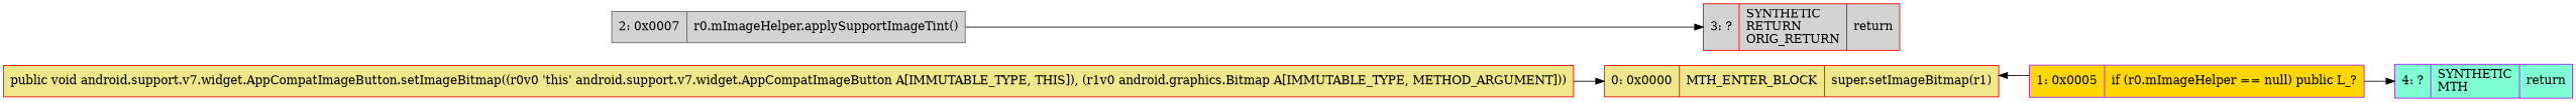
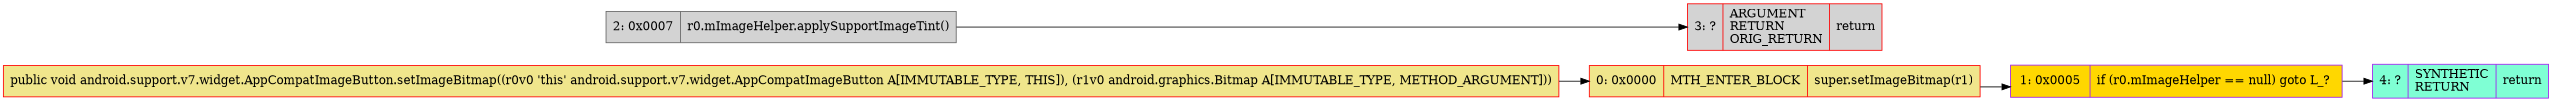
  digraph {
    rankdir=LR
    node [color=red fillcolor=khaki shape=record style=filled]
    n1 [label="{0\:\ 0x0000|MTH_ENTER_BLOCK\l|super.setImageBitmap(r1)\l}"]
-   n2 [color=purple fillcolor=gold label="{1\:\ 0x0005|if (r0.mImageHelper == null) public L_?\l}"]
-   n3 [color=purple fillcolor=aquamarine label="{4\:\ ?|SYNTHETIC\lMTH\l|return\l}"]
+   n2 [color=purple fillcolor=gold label="{1\:\ 0x0005|if (r0.mImageHelper == null) goto L_?\l}"]
+   n3 [color=purple fillcolor=aquamarine label="{4\:\ ?|SYNTHETIC\lRETURN\l|return\l}"]
    n4 [color=gray40 fillcolor=lightgrey label="{2\:\ 0x0007|r0.mImageHelper.applySupportImageTint()\l}"]
-   n5 [fillcolor=lightgrey label="{3\:\ ?|SYNTHETIC\lRETURN\lORIG_RETURN\l|return\l}"]
+   n5 [fillcolor=lightgrey label="{3\:\ ?|ARGUMENT\lRETURN\lORIG_RETURN\l|return\l}"]
    n6 [label="{public void android.support.v7.widget.AppCompatImageButton.setImageBitmap((r0v0 'this' android.support.v7.widget.AppCompatImageButton A[IMMUTABLE_TYPE, THIS]), (r1v0 android.graphics.Bitmap A[IMMUTABLE_TYPE, METHOD_ARGUMENT])) }"]
-   n2 -> n1
+   n1 -> n2
    n2 -> n3
    n4 -> n5
    n6 -> n1
  }
